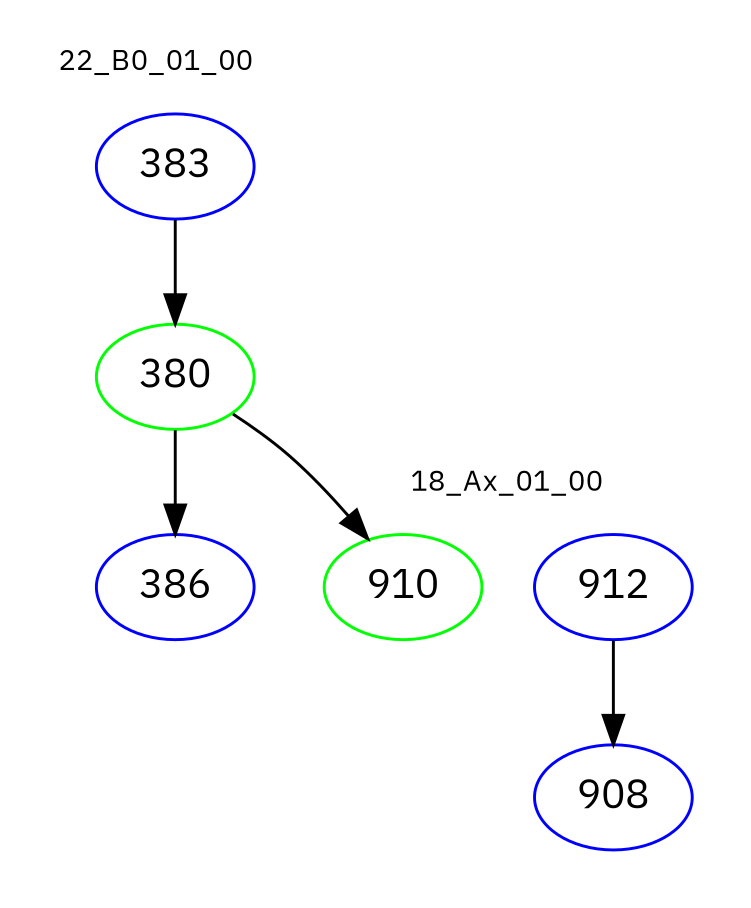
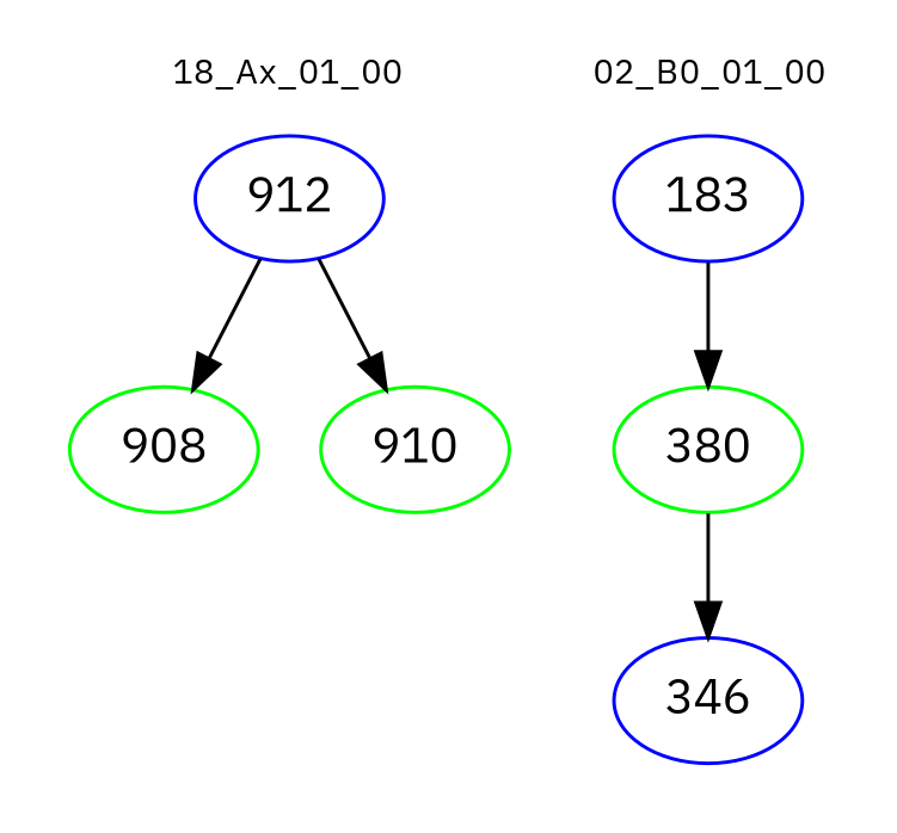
  digraph {
    fontname="IBM Plex Sans"
    node [color=blue fontname="IBM Plex Sans"]
    edge [color=black fontname="IBM Plex Sans"]
    n1 [label=912]
-   n2 [label=908]
+   n2 [color=green label=908]
    n3 [color=green label=910]
-   n4 [label=383]
+   n4 [label=183]
    n5 [color=green label=380]
-   n6 [label=386]
+   n6 [label=346]
    subgraph cluster_1 {
      color=white
      fontsize=10
      label="18_Ax_01_00"
      n1
      n2
      n3
    }
    subgraph cluster_2 {
      color=white
      fontsize=10
-     label="22_B0_01_00"
+     label="02_B0_01_00"
      n4
      n5
      n6
    }
    n1 -> n2
-   n5 -> n3
+   n1 -> n3
    n4 -> n5
    n5 -> n6
  }
